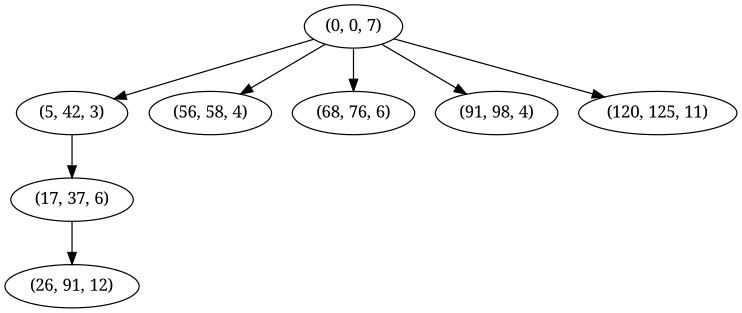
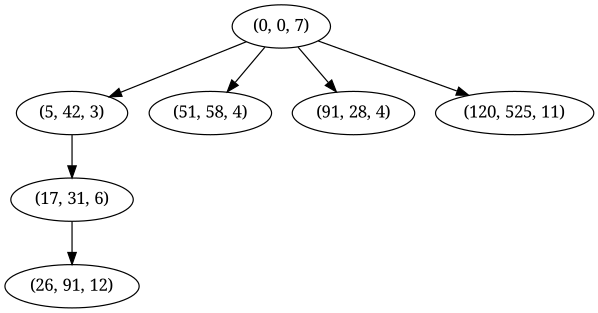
  digraph {
    fontname="Noto Serif"
    node [fontname="Noto Serif"]
    edge [fontname="Noto Serif"]
    n1 [label="(0, 0, 7)"]
    n2 [label="(5, 42, 3)"]
-   "(51, 58, 4)" [label="(56, 58, 4)"]
-   "(68, 76, 6)"
-   "(91, 98, 4)"
-   "(120, 125, 11)"
-   "(17, 37, 6)"
+   "(51, 58, 4)"
+   "(91, 98, 4)" [label="(91, 28, 4)"]
+   "(120, 125, 11)" [label="(120, 525, 11)"]
+   "(17, 37, 6)" [label="(17, 31, 6)"]
    n8 [label="(26, 91, 12)"]
    n1 -> n2
    n1 -> "(51, 58, 4)"
-   n1 -> "(68, 76, 6)"
    n1 -> "(91, 98, 4)"
    n1 -> "(120, 125, 11)"
    n2 -> "(17, 37, 6)"
    "(17, 37, 6)" -> n8
  }
